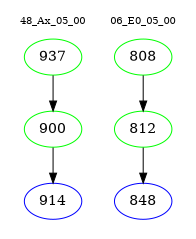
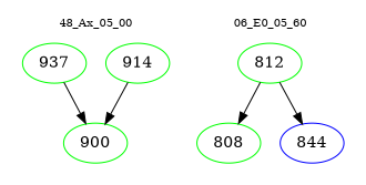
  digraph {
    node [color=green]
    edge [color=black]
    n1 [label=900]
-   n2 [color=blue label=914]
+   n2 [label=914]
    n3 [label=937]
    n4 [label=812]
    n5 [label=808]
-   n6 [color=blue label=848]
+   n6 [color=blue label=844]
    subgraph cluster_1 {
      color=white
      fontsize=10
      label="48_Ax_05_00"
      n1
      n2
      n3
    }
    subgraph cluster_2 {
      color=white
      fontsize=10
-     label="06_E0_05_00"
+     label="06_E0_05_60"
      n4
      n5
      n6
    }
-   n1 -> n2
+   n2 -> n1
    n3 -> n1
-   n5 -> n4
+   n4 -> n5
    n4 -> n6
  }
